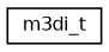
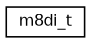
  digraph {
    rankdir=LR
-   n1 [color=black fillcolor=white fontname=Helvetica fontsize=10 height=0.2 label=m3di_t shape=record style=filled width=0.4]
+   n1 [color=black fillcolor=white fontname=Helvetica fontsize=10 height=0.2 label=m8di_t shape=record style=filled width=0.4]
  }
